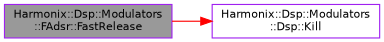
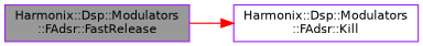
  digraph {
    rankdir=LR
    node [color=purple fontname=Helvetica fontsize=10 shape=box style=filled]
    n1 [fillcolor=grey60 fontcolor=black height=0.2 label="Harmonix::Dsp::Modulators\l::FAdsr::FastRelease" width=0.4]
-   n2 [fillcolor=white height=0.2 label="Harmonix::Dsp::Modulators\l::Dsp::Kill" width=0.4]
+   n2 [fillcolor=white height=0.2 label="Harmonix::Dsp::Modulators\l::FAdsr::Kill" width=0.4]
    n1 -> n2 [color=red fontname=Helvetica fontsize=10 labelfontname=Helvetica labelfontsize=10 style=solid]
  }
